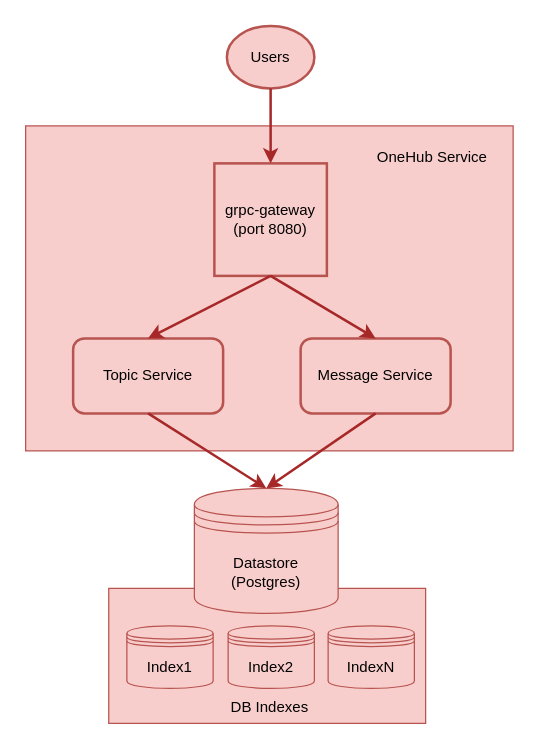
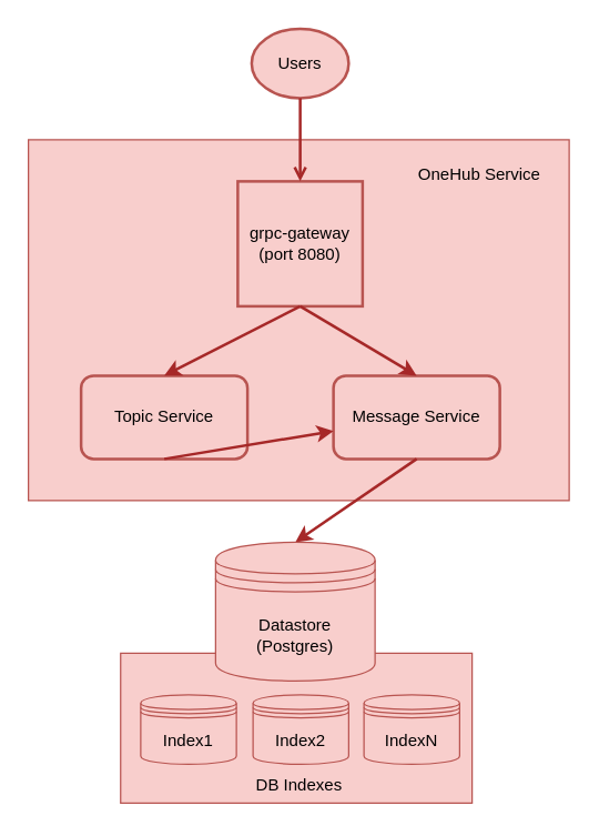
  <mxCell id="0" />
  <mxCell id="1" parent="0" />
  <mxCell id="2" value="" style="verticalLabelPosition=bottom;verticalAlign=top;html=1;shape=mxgraph.basic.rect;fillColor2=none;strokeWidth=1;size=20;indent=5;fillColor=#f8cecc;strokeColor=#b85450;" vertex="1" parent="1"><mxGeometry x="86.5" y="470" width="253.5" height="108" as="geometry" /></mxCell>
  <mxCell id="3" value="" style="verticalLabelPosition=bottom;verticalAlign=top;html=1;shape=mxgraph.basic.rect;fillColor2=none;strokeWidth=1;size=20;indent=5;fillColor=#f8cecc;strokeColor=#b85450;" vertex="1" parent="1"><mxGeometry x="20" y="100" width="390" height="260" as="geometry" /></mxCell>
  <mxCell id="4" value="Users" style="ellipse;whiteSpace=wrap;html=1;strokeWidth=2;fillColor=#f8cecc;strokeColor=#b85450;" vertex="1" parent="1"><mxGeometry x="181" y="20" width="70" height="50" as="geometry" /></mxCell>
  <mxCell id="5" value="grpc-gateway&lt;br&gt;(port 8080)" style="whiteSpace=wrap;html=1;aspect=fixed;fillColor=#f8cecc;strokeColor=#b85450;strokeWidth=2;" vertex="1" parent="1"><mxGeometry x="171" y="130" width="90" height="90" as="geometry" /></mxCell>
  <mxCell id="6" value="Topic Service" style="rounded=1;whiteSpace=wrap;html=1;fillColor=#f8cecc;strokeColor=#b85450;strokeWidth=2;" vertex="1" parent="1"><mxGeometry x="58" y="270" width="120" height="60" as="geometry" /></mxCell>
  <mxCell id="7" value="Message Service" style="rounded=1;whiteSpace=wrap;html=1;fillColor=#f8cecc;strokeColor=#b85450;strokeWidth=2;" vertex="1" parent="1"><mxGeometry x="240" y="270" width="120" height="60" as="geometry" /></mxCell>
  <mxCell id="8" value="" style="endArrow=classic;html=1;rounded=0;exitX=0.5;exitY=1;exitDx=0;exitDy=0;entryX=0.5;entryY=0;entryDx=0;entryDy=0;strokeColor=#A62828;strokeWidth=2;fillColor=#e1d5e7;" edge="1" parent="1" source="5" target="6"><mxGeometry width="50" height="50" relative="1" as="geometry"><mxPoint x="340" y="250" as="sourcePoint" /><mxPoint x="390" y="200" as="targetPoint" /></mxGeometry></mxCell>
  <mxCell id="9" value="" style="endArrow=classic;html=1;rounded=0;exitX=0.5;exitY=1;exitDx=0;exitDy=0;entryX=0.5;entryY=0;entryDx=0;entryDy=0;strokeColor=#A62828;strokeWidth=2;fillColor=#e1d5e7;" edge="1" parent="1" source="5" target="7"><mxGeometry width="50" height="50" relative="1" as="geometry"><mxPoint x="225" y="230" as="sourcePoint" /><mxPoint x="120" y="280" as="targetPoint" /></mxGeometry></mxCell>
  <mxCell id="10" value="" style="endArrow=classic;html=1;rounded=0;exitX=0.5;exitY=1;exitDx=0;exitDy=0;strokeColor=#A62828;strokeWidth=2;fillColor=#e1d5e7;entryX=0.5;entryY=0;entryDx=0;entryDy=0;" edge="1" parent="1" source="7" target="13"><mxGeometry width="50" height="50" relative="1" as="geometry"><mxPoint x="-50" y="430" as="sourcePoint" /><mxPoint x="210" y="380" as="targetPoint" /></mxGeometry></mxCell>
- <mxCell id="11" value="" style="endArrow=classic;html=1;rounded=0;exitX=0.5;exitY=1;exitDx=0;exitDy=0;strokeColor=#A62828;strokeWidth=2;fillColor=#e1d5e7;entryX=0.5;entryY=0;entryDx=0;entryDy=0;" edge="1" parent="1" source="6" target="13"><mxGeometry width="50" height="50" relative="1" as="geometry"><mxPoint x="10" y="410" as="sourcePoint" /><mxPoint x="210" y="380" as="targetPoint" /></mxGeometry></mxCell>
- <mxCell id="12" value="" style="endArrow=classic;html=1;rounded=0;exitX=0.5;exitY=1;exitDx=0;exitDy=0;entryX=0.5;entryY=0;entryDx=0;entryDy=0;strokeColor=#A62828;strokeWidth=2;fillColor=#e1d5e7;" edge="1" parent="1" source="4" target="5"><mxGeometry width="50" height="50" relative="1" as="geometry"><mxPoint x="-140" y="260" as="sourcePoint" /><mxPoint x="215" y="92" as="targetPoint" /></mxGeometry></mxCell>
+ <mxCell id="11" value="" style="endArrow=classic;html=1;rounded=0;exitX=0.5;exitY=1;exitDx=0;exitDy=0;strokeColor=#A62828;strokeWidth=2;fillColor=#e1d5e7;" edge="1" parent="1" source="6" target="7"><mxGeometry width="50" height="50" relative="1" as="geometry"><mxPoint x="10" y="410" as="sourcePoint" /><mxPoint x="210" y="380" as="targetPoint" /></mxGeometry></mxCell>
+ <mxCell id="12" value="" style="endArrow=open;html=1;rounded=0;exitX=0.5;exitY=1;exitDx=0;exitDy=0;entryX=0.5;entryY=0;entryDx=0;entryDy=0;strokeColor=#A62828;strokeWidth=2;fillColor=#e1d5e7;" edge="1" parent="1" source="4" target="5"><mxGeometry width="50" height="50" relative="1" as="geometry"><mxPoint x="-140" y="260" as="sourcePoint" /><mxPoint x="215" y="92" as="targetPoint" /></mxGeometry></mxCell>
  <mxCell id="13" value="Datastore&lt;br&gt;(Postgres)" style="shape=datastore;whiteSpace=wrap;html=1;fillColor=#f8cecc;strokeColor=#b85450;" vertex="1" parent="1"><mxGeometry x="155" y="390" width="115" height="100" as="geometry" /></mxCell>
  <mxCell id="14" value="OneHub Service" style="text;html=1;align=center;verticalAlign=middle;resizable=0;points=[];autosize=1;strokeColor=none;fillColor=none;" vertex="1" parent="1"><mxGeometry x="290" y="110" width="110" height="30" as="geometry" /></mxCell>
  <mxCell id="15" value="Index1" style="shape=datastore;whiteSpace=wrap;html=1;fillColor=#f8cecc;strokeColor=#b85450;" vertex="1" parent="1"><mxGeometry x="101" y="500" width="69" height="50" as="geometry" /></mxCell>
  <mxCell id="16" value="Index2" style="shape=datastore;whiteSpace=wrap;html=1;fillColor=#f8cecc;strokeColor=#b85450;" vertex="1" parent="1"><mxGeometry x="182" y="500" width="69" height="50" as="geometry" /></mxCell>
  <mxCell id="17" value="IndexN" style="shape=datastore;whiteSpace=wrap;html=1;fillColor=#f8cecc;strokeColor=#b85450;" vertex="1" parent="1"><mxGeometry x="262" y="500" width="69" height="50" as="geometry" /></mxCell>
  <mxCell id="18" value="DB Indexes" style="text;html=1;align=center;verticalAlign=middle;resizable=0;points=[];autosize=1;strokeColor=none;fillColor=none;" vertex="1" parent="1"><mxGeometry x="170" y="550" width="90" height="30" as="geometry" /></mxCell>
